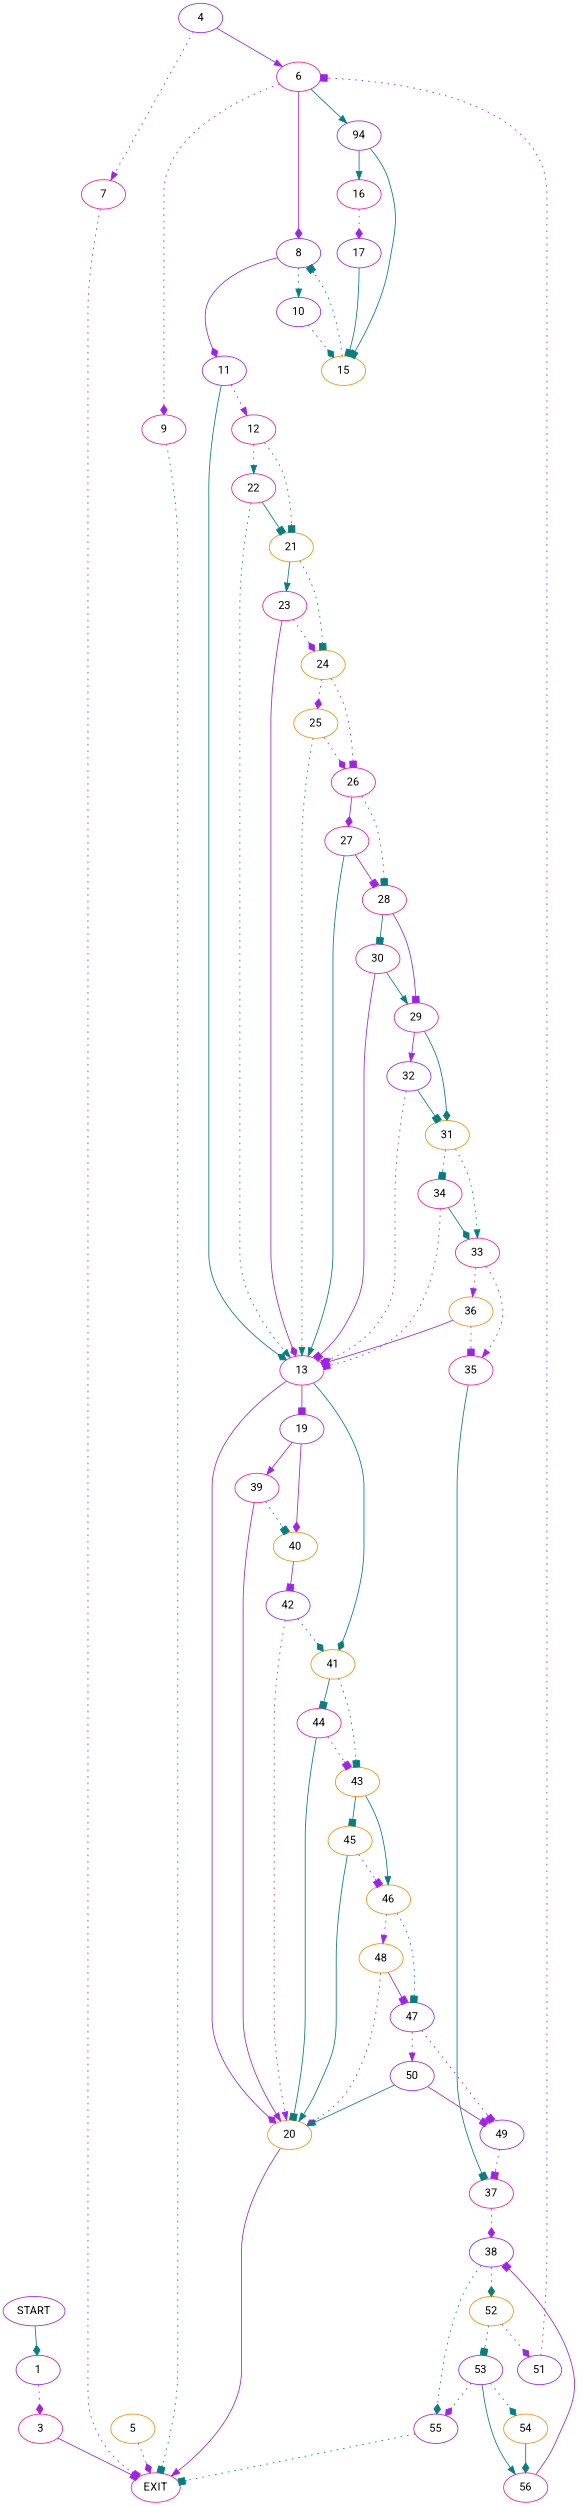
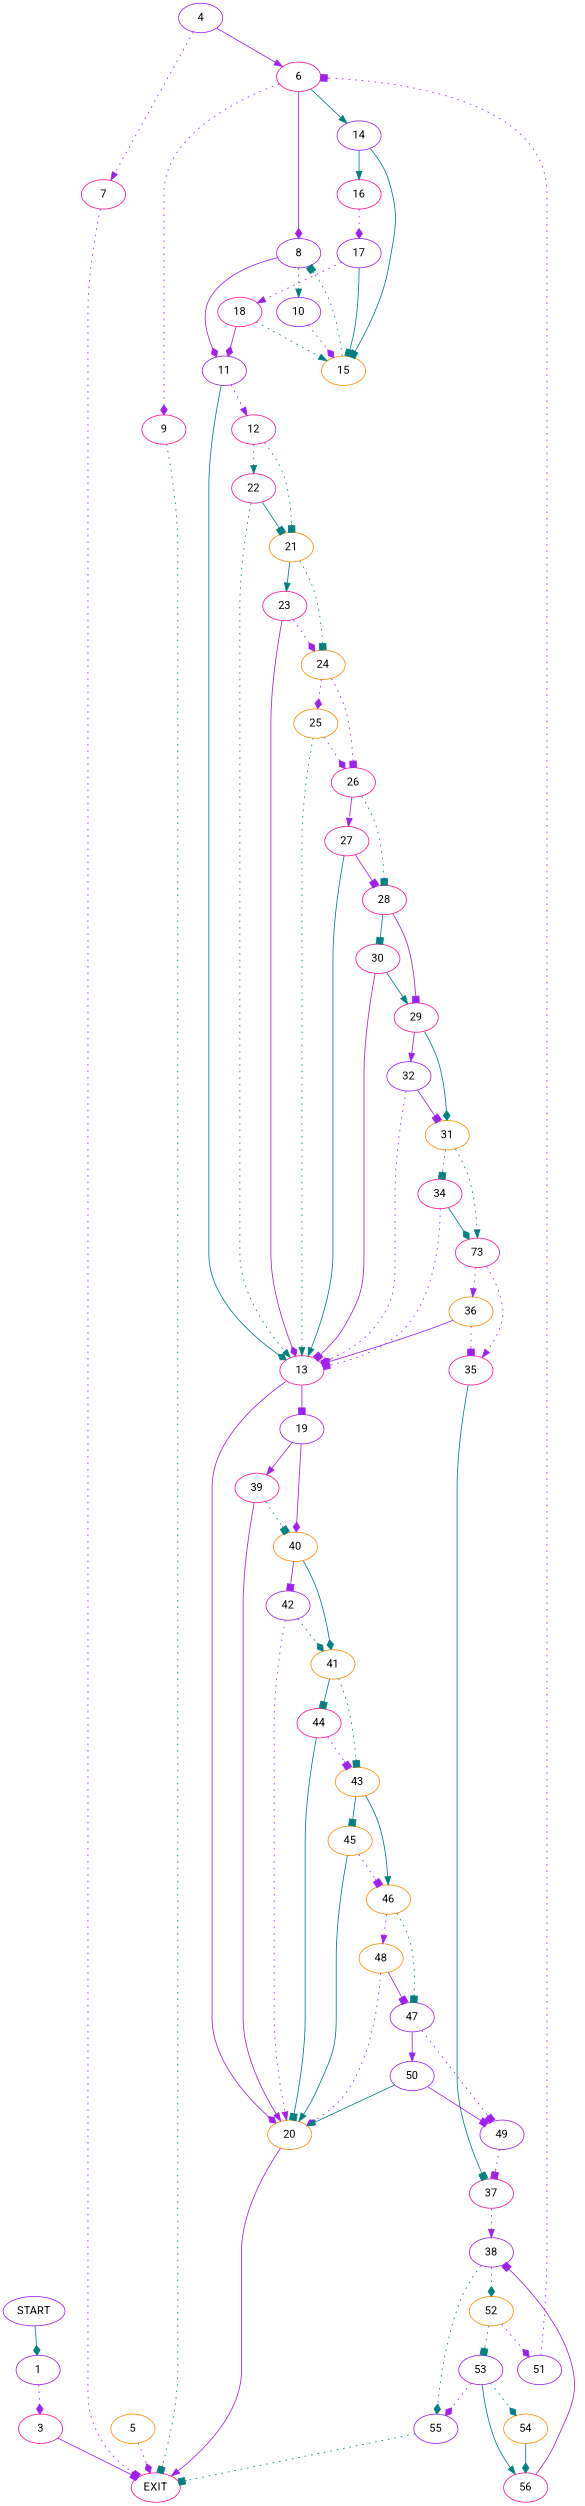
  digraph {
    fontname=Roboto
    node [color=deeppink fontname=Roboto]
    edge [arrowhead=box color=purple fontname=Roboto style=dotted]
    n1 [color=purple label=START]
    1 [color=purple]
    3
    n4 [label=EXIT]
    4 [color=purple]
    6
    7
    5 [color=darkorange]
    8 [color=purple]
    9
-   14 [color=purple label=94]
+   14 [color=purple]
    10 [color=purple]
    11 [color=purple]
    15 [color=darkorange]
    12
    13
    16
    21 [color=darkorange]
    22
    19 [color=purple]
    20 [color=darkorange]
    23
    24 [color=darkorange]
    39
    40 [color=darkorange]
    17 [color=purple]
+   18
    41 [color=darkorange]
    42 [color=purple]
    25 [color=darkorange]
    26
    27
    28
    29
    30
    31 [color=darkorange]
    32 [color=purple]
-   33
+   33 [label=73]
    34
    35
    36 [color=darkorange]
    37
    38 [color=purple]
    52 [color=darkorange]
    55 [color=purple]
    51 [color=purple]
    53 [color=purple]
    43 [color=darkorange]
    44
    45 [color=darkorange]
    46 [color=darkorange]
    47 [color=purple]
    48 [color=darkorange]
    49 [color=purple]
    50 [color=purple]
    54 [color=darkorange]
    56
    n1 -> 1 [arrowhead=diamond color=teal style=solid]
    1 -> 3 [arrowhead=diamond]
    3 -> n4 [style=solid]
    4 -> 6 [arrowhead=normal style=solid]
    4 -> 7 [arrowhead=normal]
    6 -> 8 [arrowhead=diamond style=solid]
    6 -> 9 [arrowhead=diamond]
    6 -> 14 [arrowhead=normal color=teal style=solid]
    7 -> n4
    5 -> n4 [arrowhead=diamond]
    8 -> 10 [arrowhead=normal color=teal]
    8 -> 11 [arrowhead=diamond style=solid]
    9 -> n4 [color=teal]
    14 -> 15 [color=teal style=solid]
    14 -> 16 [arrowhead=normal color=teal style=solid]
-   10 -> 15 [arrowhead=diamond color=teal]
+   10 -> 15 [arrowhead=diamond]
    11 -> 12 [arrowhead=normal]
    11 -> 13 [arrowhead=diamond color=teal style=solid]
    15 -> 8 [color=teal]
    12 -> 21 [color=teal]
    12 -> 22 [arrowhead=normal color=teal]
    13 -> 19 [style=solid]
    13 -> 20 [arrowhead=diamond style=solid]
    16 -> 17 [arrowhead=diamond]
    21 -> 23 [arrowhead=normal color=teal style=solid]
    21 -> 24 [color=teal]
    22 -> 13 [arrowhead=normal color=teal]
    22 -> 21 [color=teal style=solid]
    19 -> 39 [arrowhead=normal style=solid]
    19 -> 40 [arrowhead=diamond style=solid]
    20 -> n4 [arrowhead=normal style=solid]
    23 -> 13 [arrowhead=diamond style=solid]
    23 -> 24 [arrowhead=diamond]
    24 -> 25 [arrowhead=diamond]
    24 -> 26
    39 -> 20 [arrowhead=normal style=solid]
    39 -> 40 [color=teal]
-   13 -> 41 [arrowhead=diamond color=teal style=solid]
+   40 -> 41 [arrowhead=diamond color=teal style=solid]
    40 -> 42 [style=solid]
    17 -> 15 [color=teal style=solid]
+   17 -> 18 [arrowhead=normal]
+   18 -> 11 [arrowhead=diamond style=solid]
+   18 -> 15 [arrowhead=normal color=teal]
    41 -> 43 [color=teal]
    41 -> 44 [color=teal style=solid]
    42 -> 20 [arrowhead=normal]
    42 -> 41 [arrowhead=diamond color=teal]
    25 -> 13 [arrowhead=normal color=teal]
    25 -> 26 [arrowhead=diamond]
-   26 -> 27 [arrowhead=diamond style=solid]
+   26 -> 27 [arrowhead=normal style=solid]
    26 -> 28 [color=teal]
    27 -> 13 [arrowhead=normal color=teal style=solid]
    27 -> 28 [style=solid]
    28 -> 29 [style=solid]
    28 -> 30 [color=teal style=solid]
    29 -> 31 [arrowhead=diamond color=teal style=solid]
    29 -> 32 [arrowhead=normal style=solid]
    30 -> 13 [style=solid]
    30 -> 29 [arrowhead=normal color=teal style=solid]
    31 -> 33 [arrowhead=normal color=teal]
    31 -> 34 [color=teal]
    32 -> 13 [arrowhead=diamond]
-   32 -> 31 [color=teal style=solid]
+   32 -> 31 [style=solid]
    33 -> 35 [arrowhead=normal]
    33 -> 36 [arrowhead=normal]
    34 -> 13
    34 -> 33 [arrowhead=diamond color=teal style=solid]
    35 -> 37 [color=teal style=solid]
    36 -> 13 [style=solid]
    36 -> 35
-   37 -> 38 [arrowhead=diamond]
+   37 -> 38 [arrowhead=normal]
    38 -> 52 [arrowhead=diamond color=teal]
    38 -> 55 [arrowhead=diamond color=teal]
    52 -> 51 [arrowhead=diamond]
    52 -> 53 [color=teal]
    55 -> n4 [color=teal]
    51 -> 6
    53 -> 55 [arrowhead=diamond]
    53 -> 54 [arrowhead=diamond color=teal]
    53 -> 56 [arrowhead=normal color=teal style=solid]
    43 -> 45 [color=teal style=solid]
    43 -> 46 [arrowhead=normal color=teal style=solid]
    44 -> 20 [color=teal style=solid]
    44 -> 43
    45 -> 20 [arrowhead=normal color=teal style=solid]
    45 -> 46
    46 -> 47 [color=teal]
    46 -> 48 [arrowhead=normal]
    47 -> 49
-   47 -> 50 [arrowhead=normal]
+   47 -> 50 [arrowhead=normal style=solid]
    48 -> 20 [arrowhead=diamond]
    48 -> 47 [style=solid]
    49 -> 37
    50 -> 20 [arrowhead=normal color=teal style=solid]
    50 -> 49 [style=solid]
    54 -> 56 [arrowhead=diamond color=teal style=solid]
    56 -> 38 [style=solid]
  }
